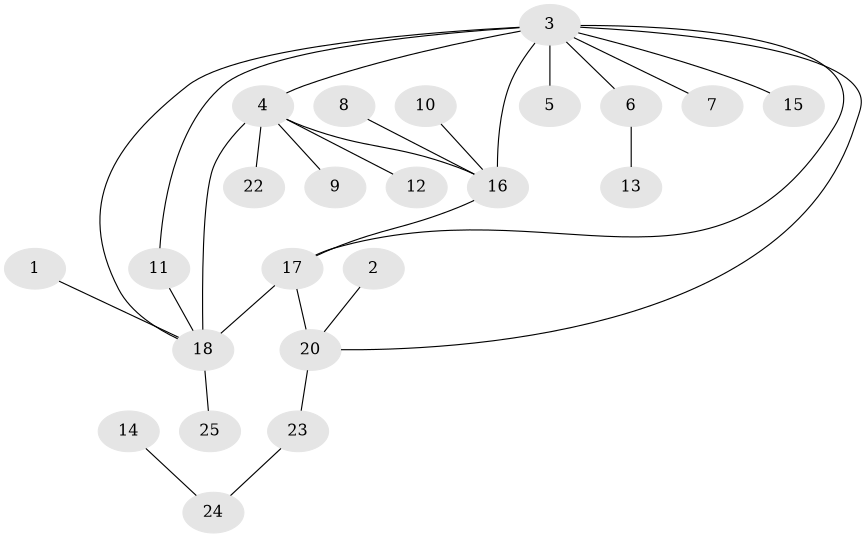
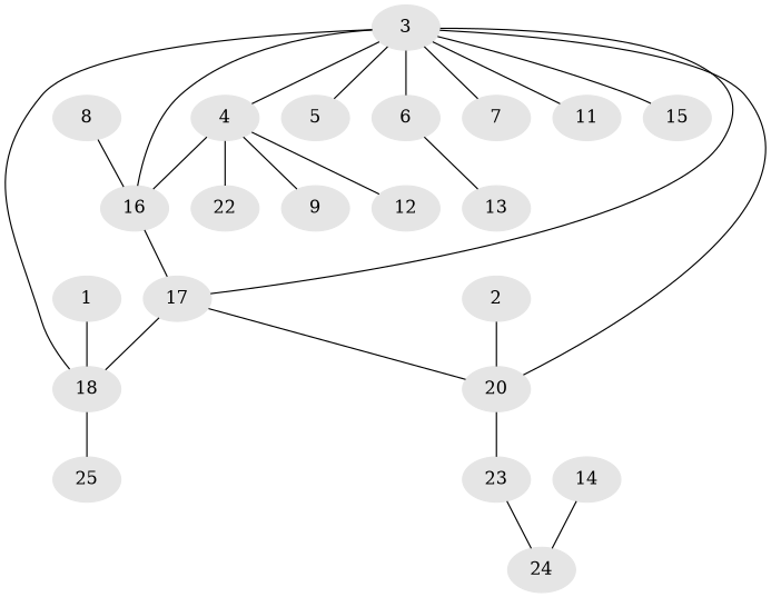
  graph {
    node [color=gray90 style=filled]
    edge [weight=1.0]
    1
    18
    25
    2
    20
    23
    3
    4
    5
    6
    7
    11
    15
    16
    17
    9
    12
    22
    13
    8
-   10
    14
    24
    1 -- 18
    18 -- 25
    2 -- 20
    20 -- 23
    23 -- 24
    3 -- 18 [weight=2.0]
    3 -- 20
    3 -- 4
    3 -- 5
    3 -- 6
    3 -- 7
    3 -- 11
    3 -- 15
    3 -- 16
    3 -- 17
-   4 -- 18
    4 -- 16 [weight=2.0]
    4 -- 9
    4 -- 12
    4 -- 22
    6 -- 13
-   11 -- 18
    16 -- 17
    17 -- 18 [weight=2.0]
    17 -- 20
    8 -- 16
-   10 -- 16
    14 -- 24
  }
